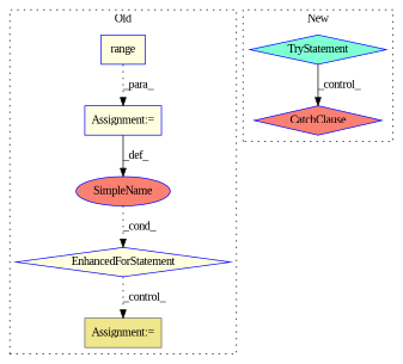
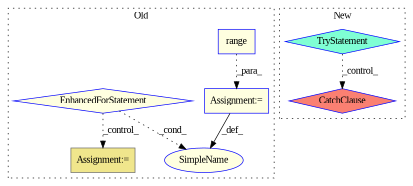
  digraph {
    fontname="Liberation Serif"
    node [a=7 color=blue fillcolor=lightyellow fontname="Liberation Serif" l="53,2" s="3040,3129" shape=box style=filled]
    edge [fontname="Liberation Serif" style=dotted]
    n1 [a=32 l="6,1" label=range s="3101,3128"]
    n2 [label="Assignment:="]
    n3 [a=70 label=EnhancedForStatement shape=diamond]
-   n4 [a=42 fillcolor=salmon l=1 label=SimpleName s=3097 shape=ellipse]
+   n4 [a=42 l=1 label=SimpleName s=3097 shape=ellipse]
    n5 [color=gray40 fillcolor=khaki l=2 label="Assignment:=" s=3385]
    n6 [a=12 fillcolor=salmon l="11,2" label=CatchClause s="5268,5299" shape=diamond]
    n7 [a=54 fillcolor=aquamarine l=4 label=TryStatement s=4837 shape=diamond]
    subgraph cluster_1 {
      label=Old
      style=dotted
      n1
      n2
      n3
      n4
      n5
    }
    subgraph cluster_2 {
      label=New
      style=dotted
      n6
      n7
    }
    n1 -> n2 [label=_para_]
    n2 -> n4 [label=_def_ style=solid]
    n3 -> n5 [label=_control_]
-   n4 -> n3 [label=_cond_]
-   n7 -> n6 [label=_control_ style=solid]
+   n3 -> n4 [label=_cond_]
+   n7 -> n6 [label=_control_]
  }
